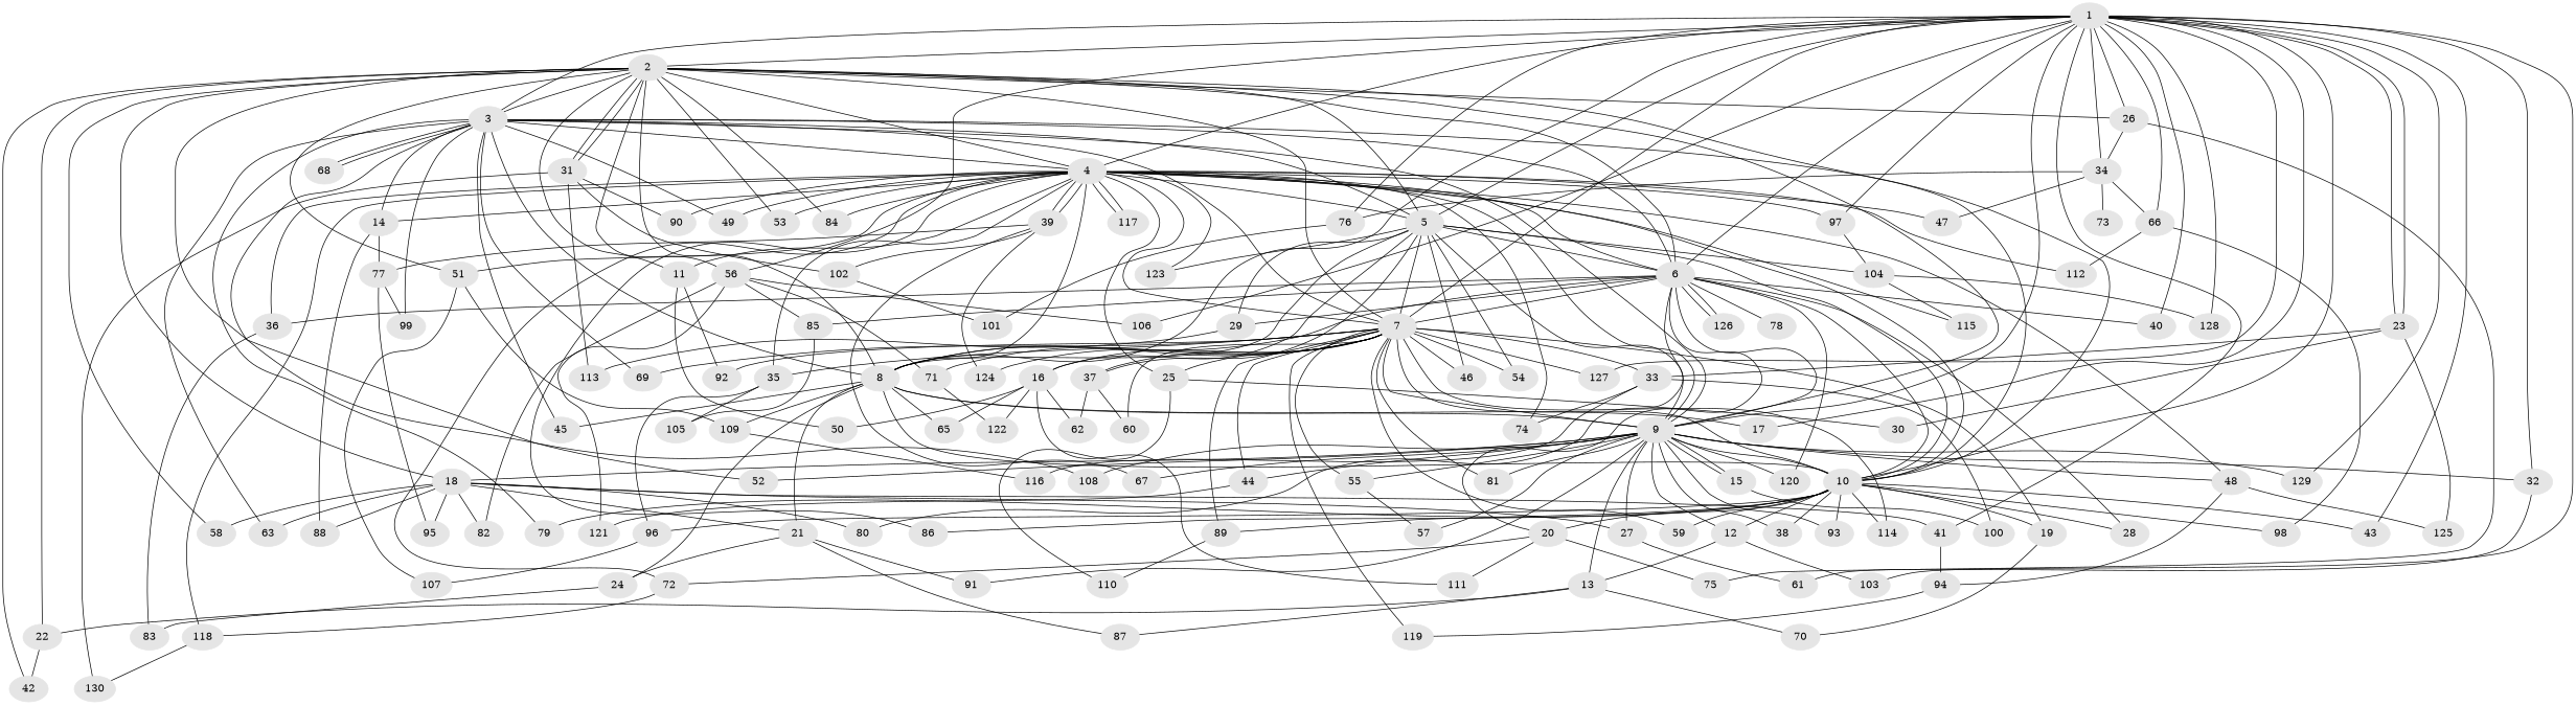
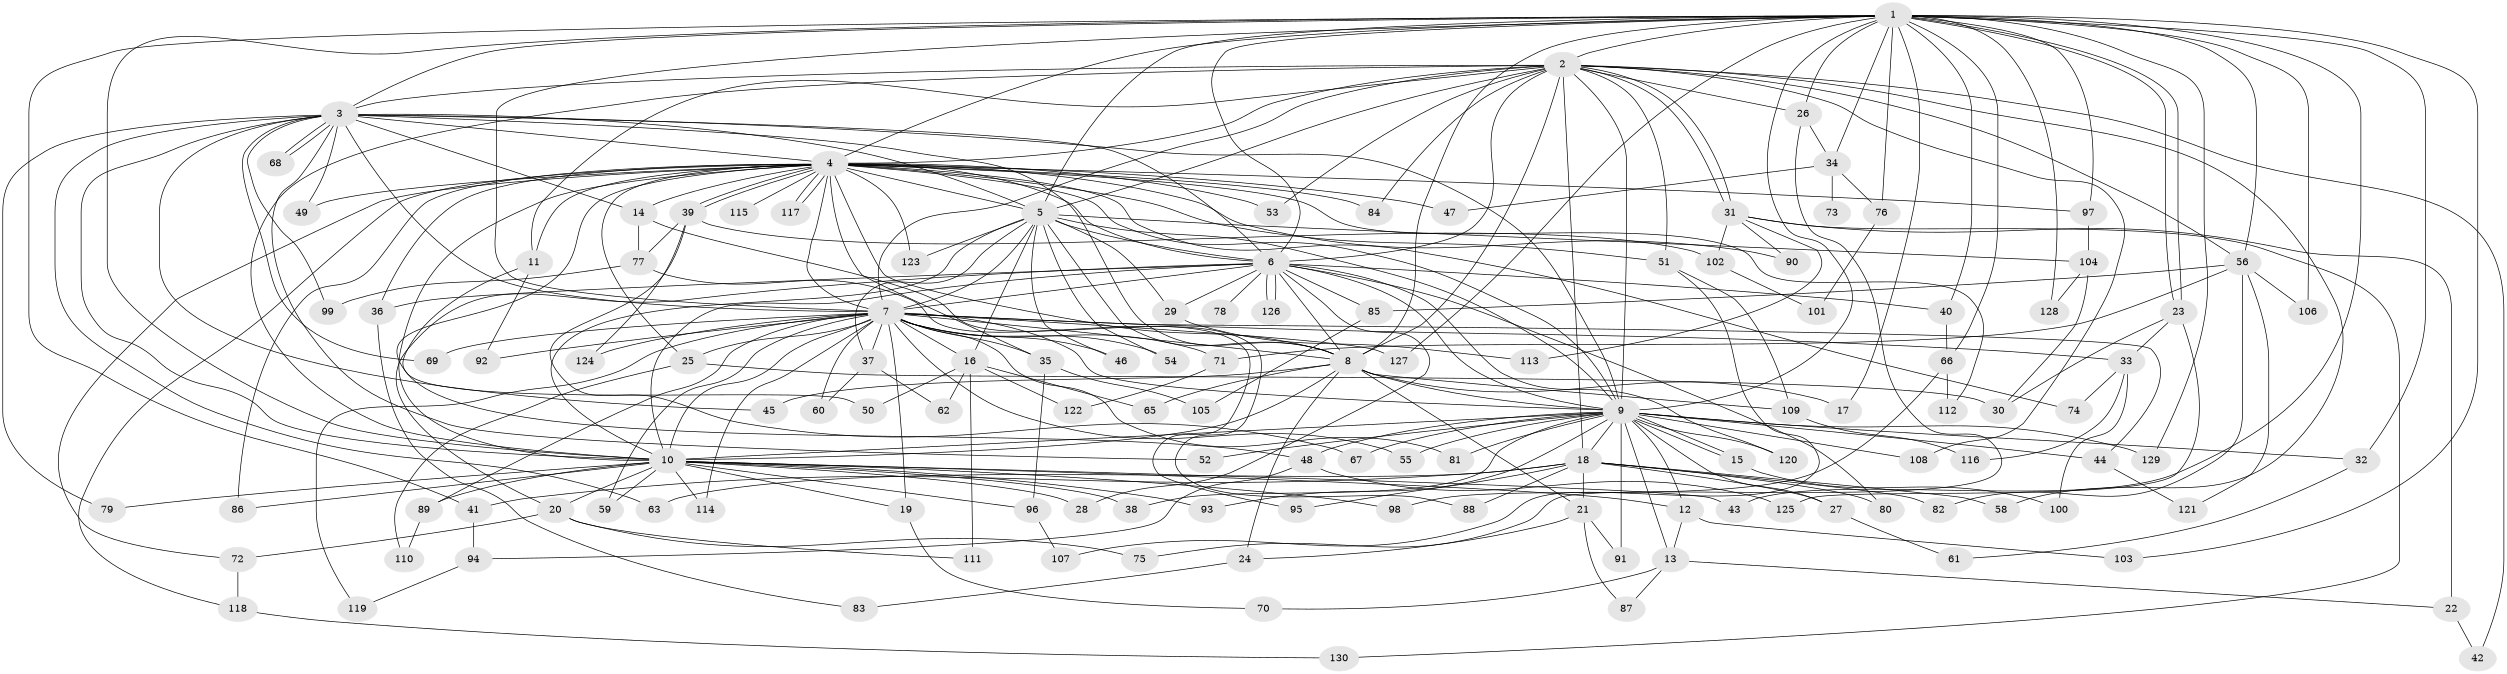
  graph {
    node [color=gray90 style=filled]
    1
    2
    3
    4
    5
    6
    7
    8
    9
    10
    17
    23
    26
    32
    34
    40
    41
    43
    56
    66
    76
    97
    103
    106
    127
    128
    129
    11
    18
    22
    31
    42
    51
    53
    58
    84
    108
    14
    45
    49
    52
    63
    68
    69
    79
    99
    25
    35
    36
    39
    47
    48
    72
    74
    86
    90
    112
    115
    117
    118
    123
    16
    29
    37
    46
    54
    104
    20
    28
    78
    80
    85
    120
    126
    19
    33
    44
    55
    59
    60
    71
    81
    89
    92
    114
    119
    124
    21
    24
    65
    109
    12
    13
    15
    27
    38
-   57
    67
    91
    93
    96
    98
    30
    125
    75
    61
    73
    94
    82
    121
    101
    50
    88
    95
    113
    102
    130
    107
    77
    110
    105
    83
    62
    111
    122
    70
    100
    116
    87
    1 -- 2
    1 -- 3
    1 -- 4
    1 -- 5
    1 -- 6
    1 -- 7
    1 -- 8
    1 -- 9
    1 -- 10
    1 -- 17
    1 -- 23
    1 -- 23
    1 -- 26
    1 -- 32
    1 -- 34
    1 -- 40
    1 -- 41
    1 -- 43
    1 -- 56
    1 -- 66
    1 -- 76
    1 -- 97
    1 -- 103
    1 -- 106
    1 -- 127
    1 -- 128
    1 -- 129
    2 -- 3
    2 -- 4
    2 -- 5
    2 -- 6
    2 -- 7
    2 -- 8
    2 -- 9
    2 -- 10
    2 -- 26
    2 -- 56
    2 -- 11
    2 -- 18
-   2 -- 22
+   31 -- 22
    2 -- 31
    2 -- 31
    2 -- 42
    2 -- 51
    2 -- 53
    2 -- 58
    2 -- 84
    2 -- 108
    3 -- 4
    3 -- 5
    3 -- 6
    3 -- 7
    3 -- 8
    3 -- 9
    3 -- 10
    3 -- 14
    3 -- 45
    3 -- 49
    3 -- 52
    3 -- 63
    3 -- 68
    3 -- 68
    3 -- 69
    3 -- 79
    3 -- 99
    4 -- 5
    4 -- 6
    4 -- 7
    4 -- 8
    4 -- 9
    4 -- 10
    4 -- 97
    4 -- 11
    4 -- 51
    4 -- 53
    4 -- 84
    4 -- 14
    4 -- 49
    4 -- 25
    4 -- 35
    4 -- 36
    4 -- 39
    4 -- 39
    4 -- 47
    4 -- 48
    4 -- 72
    4 -- 74
    4 -- 86
    4 -- 90
    4 -- 112
    4 -- 115
    4 -- 117
    4 -- 117
    4 -- 118
    4 -- 123
    5 -- 6
    5 -- 7
    5 -- 8
    5 -- 9
    5 -- 10
    5 -- 123
    5 -- 16
    5 -- 29
    5 -- 37
    5 -- 46
    5 -- 54
    5 -- 104
    6 -- 7
    6 -- 8
    6 -- 9
    6 -- 10
    6 -- 40
    6 -- 36
    6 -- 29
    6 -- 20
    6 -- 28
    6 -- 78
    6 -- 80
    6 -- 85
    6 -- 120
    6 -- 126
    6 -- 126
    7 -- 8
    7 -- 9
    7 -- 10
    7 -- 127
    7 -- 69
    7 -- 25
    7 -- 35
    7 -- 16
    7 -- 37
    7 -- 46
    7 -- 54
    7 -- 19
    7 -- 33
    7 -- 44
    7 -- 55
    7 -- 59
    7 -- 60
    7 -- 71
    7 -- 81
    7 -- 89
    7 -- 92
    7 -- 114
    7 -- 119
    7 -- 124
    8 -- 9
    8 -- 10
    8 -- 17
    8 -- 45
    8 -- 21
    8 -- 24
    8 -- 65
    8 -- 109
    9 -- 10
    9 -- 32
    9 -- 129
    9 -- 18
    9 -- 108
    9 -- 52
    9 -- 48
    9 -- 120
    9 -- 44
    9 -- 55
    9 -- 81
    9 -- 12
    9 -- 13
    9 -- 15
    9 -- 15
    9 -- 27
    9 -- 38
-   9 -- 57
    9 -- 67
    9 -- 91
    9 -- 93
    10 -- 43
    10 -- 79
    10 -- 86
    10 -- 20
    10 -- 28
    10 -- 19
    10 -- 59
    10 -- 89
    10 -- 114
    10 -- 12
    10 -- 38
    10 -- 93
    10 -- 96
    10 -- 98
    23 -- 33
    23 -- 30
    23 -- 125
    26 -- 34
    26 -- 75
    32 -- 61
-   34 -- 66
+   40 -- 66
    34 -- 76
    34 -- 47
    34 -- 73
    41 -- 94
    56 -- 106
    56 -- 85
    56 -- 71
    56 -- 82
    56 -- 121
    66 -- 112
    66 -- 98
    76 -- 101
    97 -- 104
    11 -- 92
    11 -- 50
    18 -- 41
    18 -- 58
    18 -- 63
    18 -- 80
    18 -- 21
    18 -- 27
    18 -- 82
    18 -- 88
    18 -- 95
    22 -- 42
    31 -- 90
    31 -- 113
    31 -- 102
    31 -- 130
    51 -- 109
    51 -- 107
    14 -- 88
    14 -- 77
    25 -- 30
    25 -- 110
    35 -- 96
    35 -- 105
    36 -- 83
    39 -- 124
    39 -- 67
    39 -- 102
    39 -- 77
    48 -- 125
    48 -- 94
    72 -- 118
    118 -- 130
    16 -- 65
    16 -- 50
    16 -- 62
    16 -- 111
    16 -- 122
    29 -- 113
    37 -- 60
    37 -- 62
    104 -- 128
-   104 -- 115
+   104 -- 30
    20 -- 72
    20 -- 75
    20 -- 111
    85 -- 105
    19 -- 70
    33 -- 74
    33 -- 100
    33 -- 116
    44 -- 121
-   55 -- 57
    71 -- 122
    89 -- 110
    21 -- 24
    21 -- 91
    21 -- 87
    24 -- 83
    109 -- 116
    12 -- 103
    12 -- 13
    13 -- 22
    13 -- 70
    13 -- 87
    15 -- 100
    27 -- 61
    96 -- 107
    94 -- 119
    102 -- 101
    77 -- 99
    77 -- 95
  }
